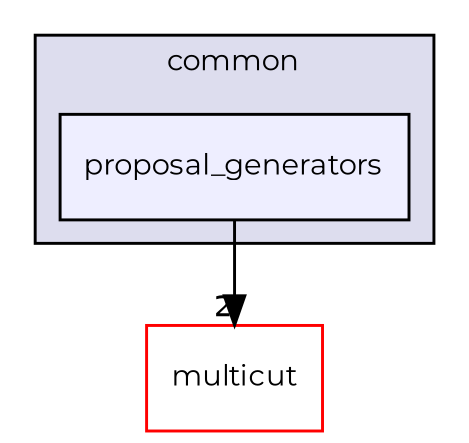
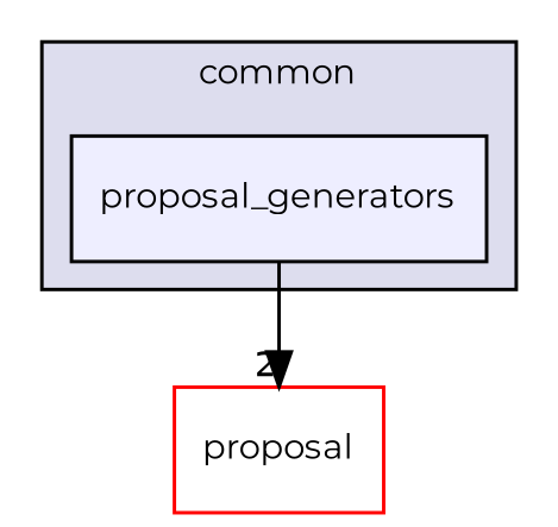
  digraph {
    compound=true
    fontname=Montserrat
    node [fontname=Montserrat fontsize=10 shape=box style=filled]
    n1 [fillcolor="#eeeeff" label=proposal_generators pencolor=black]
-   n2 [color=red fillcolor=white label=multicut]
+   n2 [color=red fillcolor=white label=proposal]
    subgraph cluster_1 {
      bgcolor="#ddddee"
      fontsize=10
      label=common
      pencolor=black
      n1
    }
    n1 -> n2 [headlabel=2 labeldistance=1.5 labelfontname=Helvetica labelfontsize=10 fontname=Montserrat]
  }
